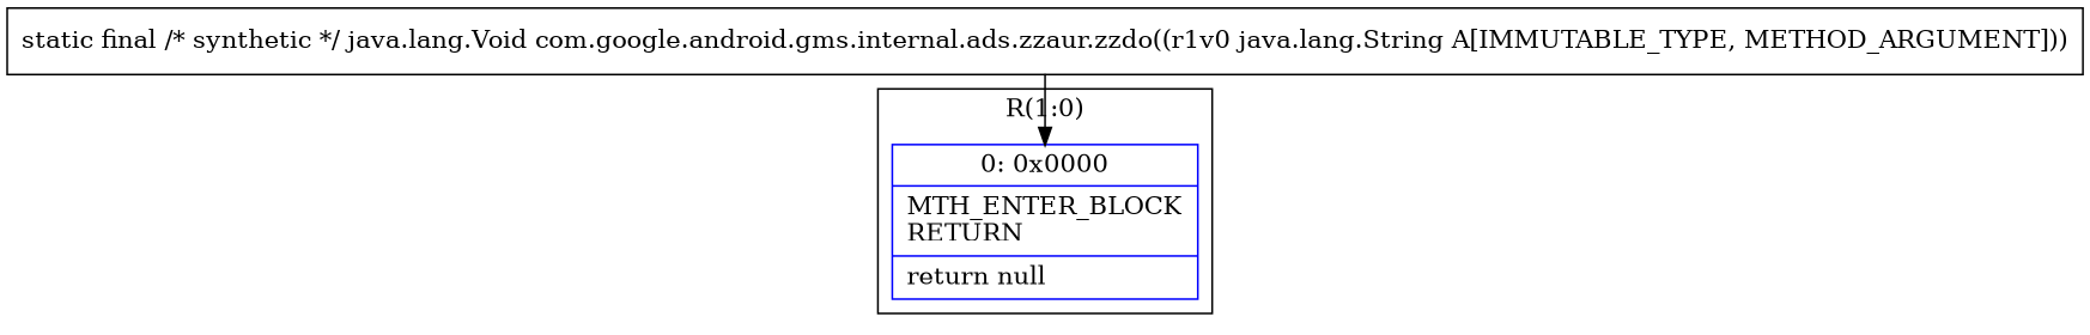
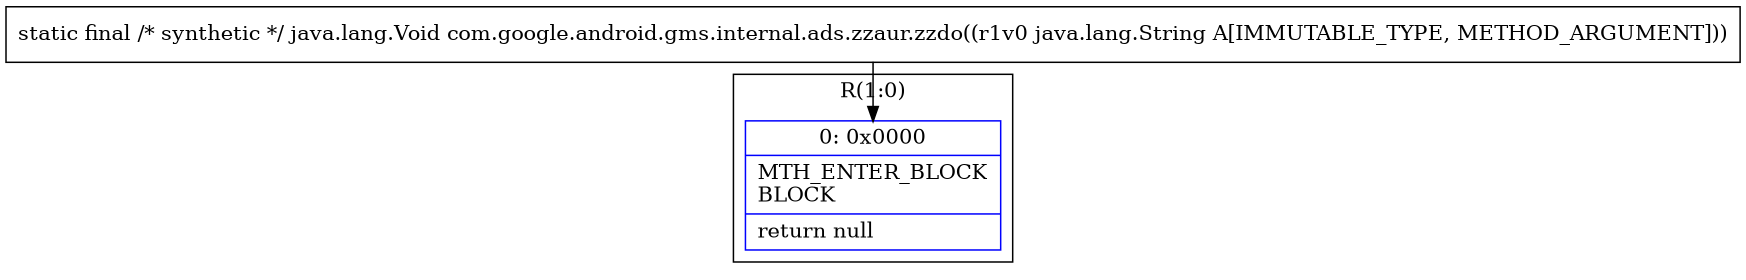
  digraph {
    node [shape=record]
-   n1 [color=blue label="{0\:\ 0x0000|MTH_ENTER_BLOCK\lRETURN\l|return null\l}"]
+   n1 [color=blue label="{0\:\ 0x0000|MTH_ENTER_BLOCK\lBLOCK\l|return null\l}"]
    n2 [label="{static final \/* synthetic *\/ java.lang.Void com.google.android.gms.internal.ads.zzaur.zzdo((r1v0 java.lang.String A[IMMUTABLE_TYPE, METHOD_ARGUMENT])) }"]
    subgraph cluster_1 {
      label="R(1:0)"
      n1
    }
    n2 -> n1
  }
